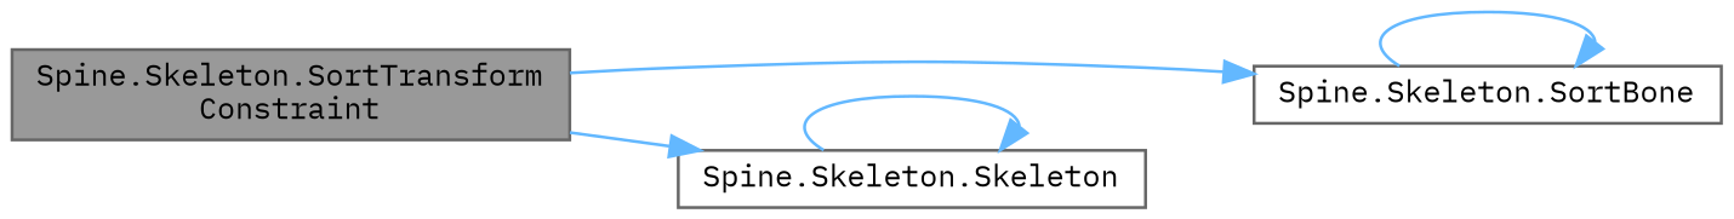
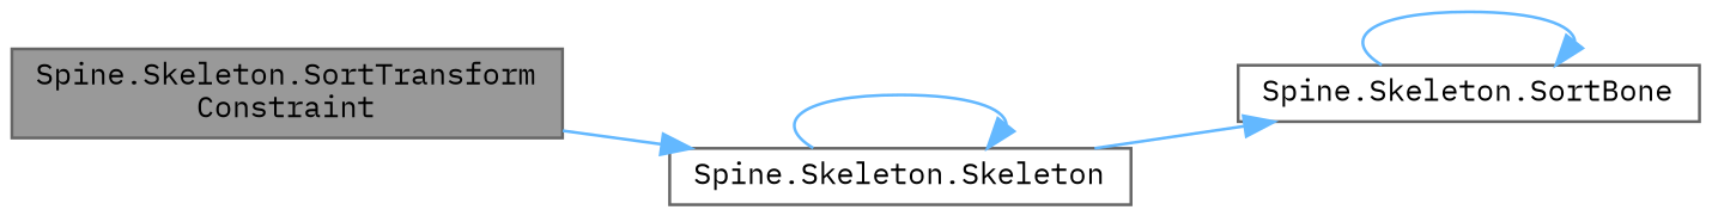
  digraph {
    fontname="IBM Plex Mono"
    rankdir=LR
    node [color=grey40 fillcolor=white fontname="IBM Plex Mono" fontsize=10 shape=box style=filled]
    edge [color=steelblue1 fontname="IBM Plex Mono" fontsize=10 labelfontname=Helvetica labelfontsize=10 style=solid]
    n1 [color=gray40 fillcolor=grey60 fontcolor=black height=0.2 label="Spine.Skeleton.SortTransform\lConstraint" width=0.4]
    n2 [height=0.2 label="Spine.Skeleton.SortBone" width=0.4]
    n3 [height=0.2 label="Spine.Skeleton.Skeleton" width=0.4]
-   n1 -> n2
+   n3 -> n2
    n1 -> n3
    n2 -> n2
    n3 -> n3
  }
